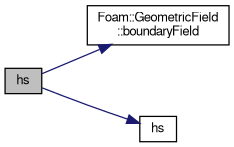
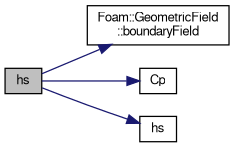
  digraph {
    rankdir=LR
    node [color=black fontname=FreeSans fontsize=10 shape=record]
    edge [color=midnightblue fontname=FreeSans fontsize=10 labelfontname=FreeSans labelfontsize=10 style=solid]
    n1 [fillcolor=grey75 fontcolor=black height=0.2 label=hs style=filled width=0.4]
    n2 [height=0.2 label="Foam::GeometricField\l::boundaryField" width=0.4]
+   n3 [height=0.2 label=Cp width=0.4]
    n4 [height=0.2 label=hs width=0.4]
    n1 -> n2
+   n1 -> n3
    n1 -> n4
  }
